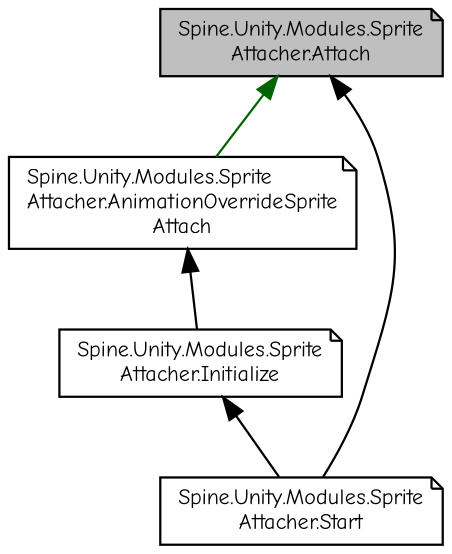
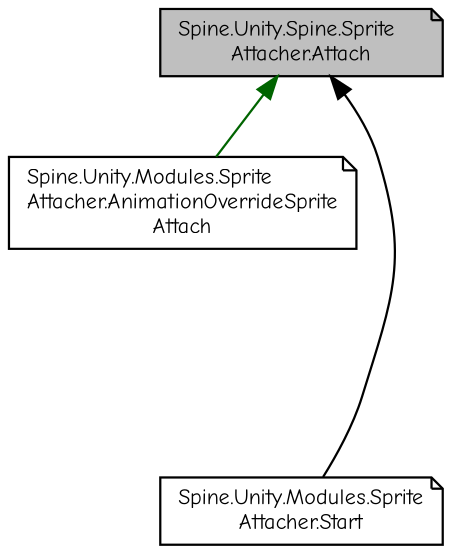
  digraph {
    fontname="Comic Neue"
    rankdir=TB
    node [color=black fillcolor=white fontname="Comic Neue" fontsize=10 shape=note style=filled]
    edge [color=black dir=back fontname="Comic Neue" fontsize=10 labelfontname=Helvetica labelfontsize=10 style=solid]
-   n1 [fillcolor=grey75 fontcolor=black height=0.2 label="Spine.Unity.Modules.Sprite\lAttacher.Attach" width=0.4]
+   n1 [fillcolor=grey75 fontcolor=black height=0.2 label="Spine.Unity.Spine.Sprite\lAttacher.Attach" width=0.4]
    n2 [height=0.2 label="Spine.Unity.Modules.Sprite\lAttacher.AnimationOverrideSprite\lAttach" width=0.4]
    n3 [height=0.2 label="Spine.Unity.Modules.Sprite\lAttacher.Start" width=0.4]
-   n4 [height=0.2 label="Spine.Unity.Modules.Sprite\lAttacher.Initialize" width=0.4]
    n1 -> n2 [color=darkgreen]
    n1 -> n3
-   n2 -> n4
-   n4 -> n3
  }
